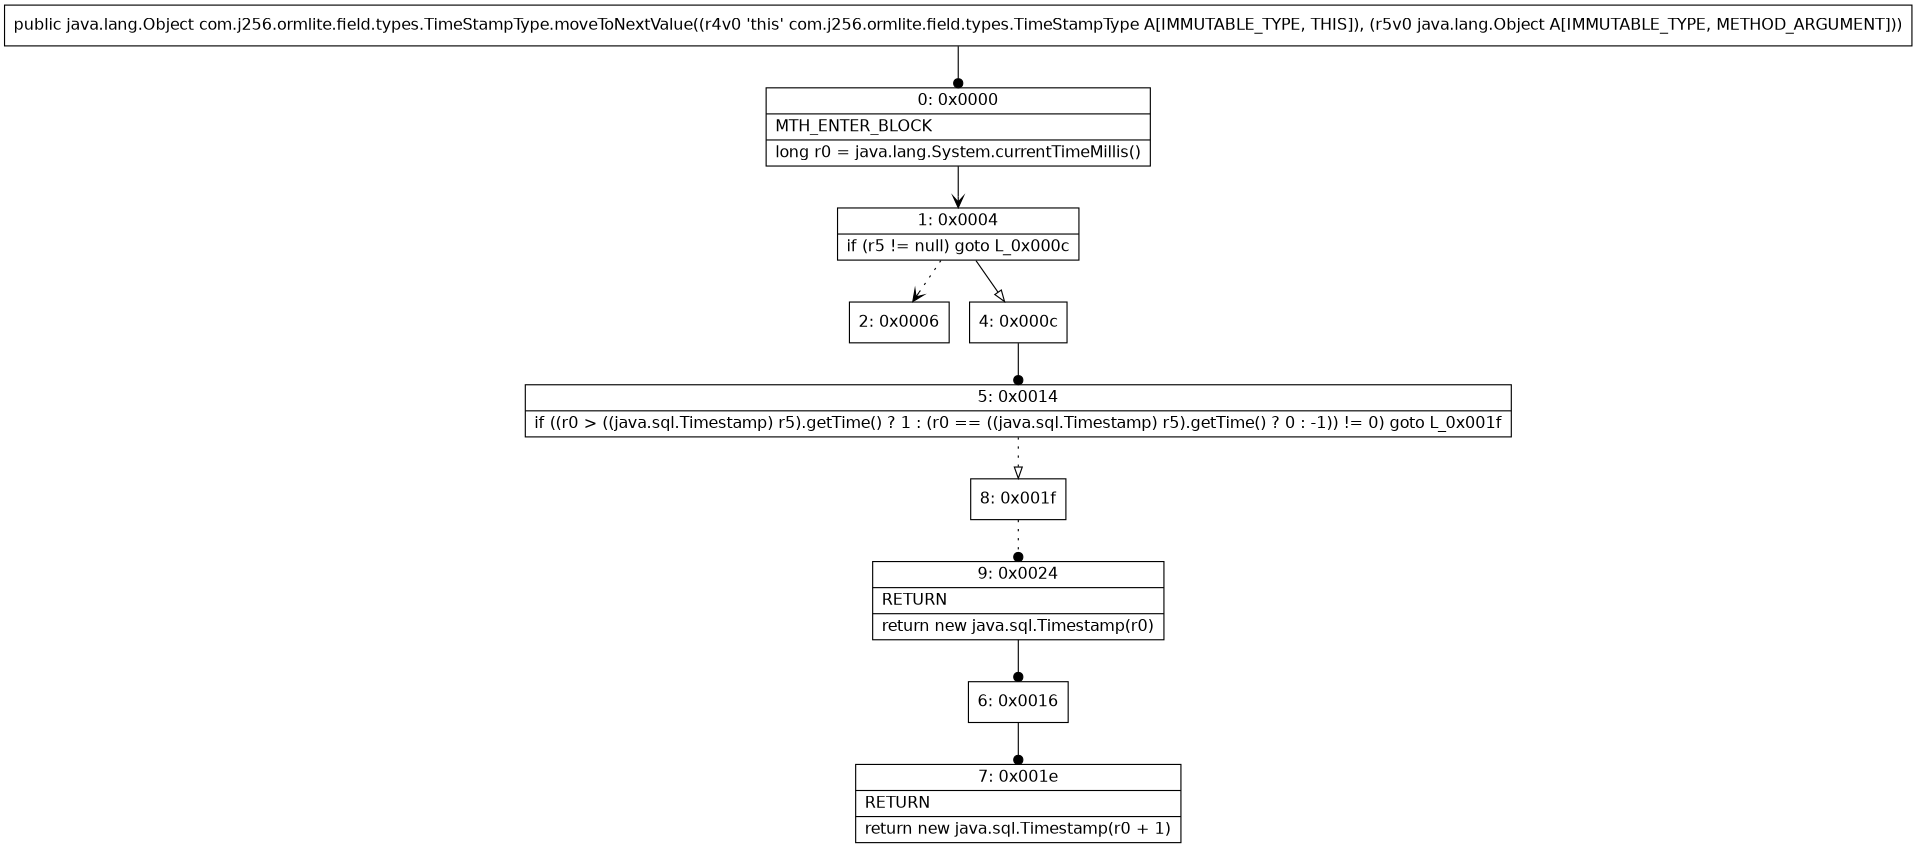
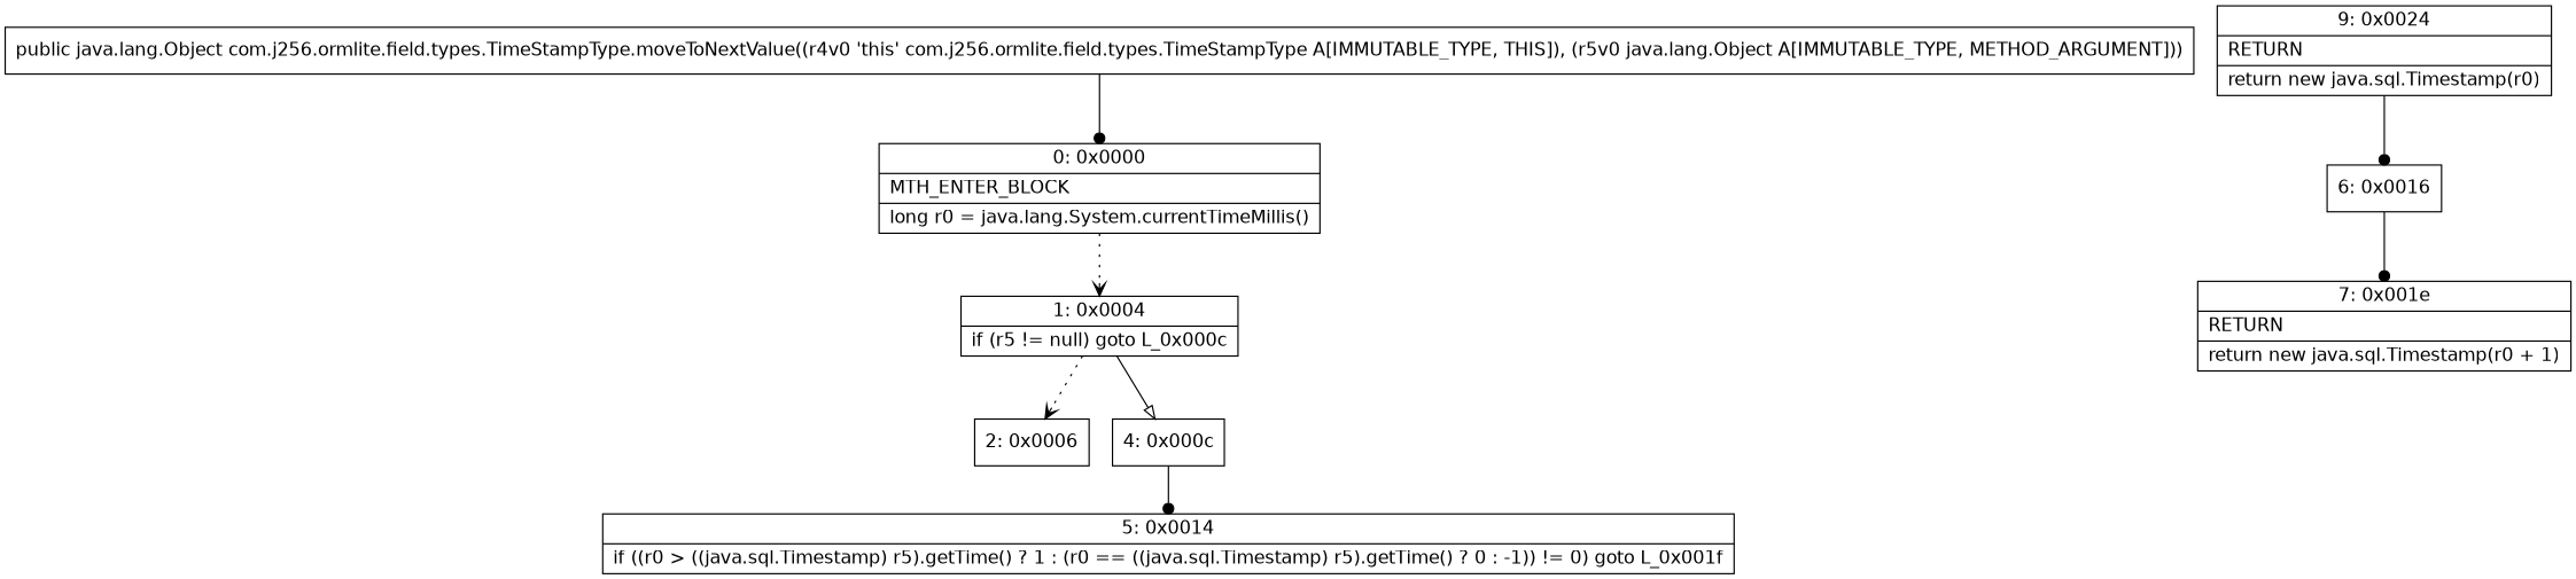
  digraph {
    fontname="DejaVu Sans"
    node [fontname="DejaVu Sans" shape=record]
    edge [arrowhead=dot fontname="DejaVu Sans" style=solid]
    n1 [label="{0\:\ 0x0000|MTH_ENTER_BLOCK\l|long r0 = java.lang.System.currentTimeMillis()\l}"]
    n2 [label="{1\:\ 0x0004|if (r5 != null) goto L_0x000c\l}"]
    n3 [label="{2\:\ 0x0006}"]
    n4 [label="{4\:\ 0x000c}"]
    n5 [label="{5\:\ 0x0014|if ((r0 \> ((java.sql.Timestamp) r5).getTime() ? 1 : (r0 == ((java.sql.Timestamp) r5).getTime() ? 0 : \-1)) != 0) goto L_0x001f\l}"]
-   n6 [label="{8\:\ 0x001f}"]
    n7 [label="{6\:\ 0x0016}"]
    n8 [label="{7\:\ 0x001e|RETURN\l|return new java.sql.Timestamp(r0 + 1)\l}"]
    n9 [label="{9\:\ 0x0024|RETURN\l|return new java.sql.Timestamp(r0)\l}"]
    n10 [label="{public java.lang.Object com.j256.ormlite.field.types.TimeStampType.moveToNextValue((r4v0 'this' com.j256.ormlite.field.types.TimeStampType A[IMMUTABLE_TYPE, THIS]), (r5v0 java.lang.Object A[IMMUTABLE_TYPE, METHOD_ARGUMENT])) }"]
-   n1 -> n2 [arrowhead=vee]
+   n1 -> n2 [arrowhead=vee style=dotted]
    n2 -> n3 [arrowhead=vee style=dotted]
    n2 -> n4 [arrowhead=onormal]
    n4 -> n5
-   n5 -> n6 [arrowhead=onormal style=dotted]
-   n6 -> n9 [style=dotted]
    n7 -> n8
    n9 -> n7
    n10 -> n1
  }
